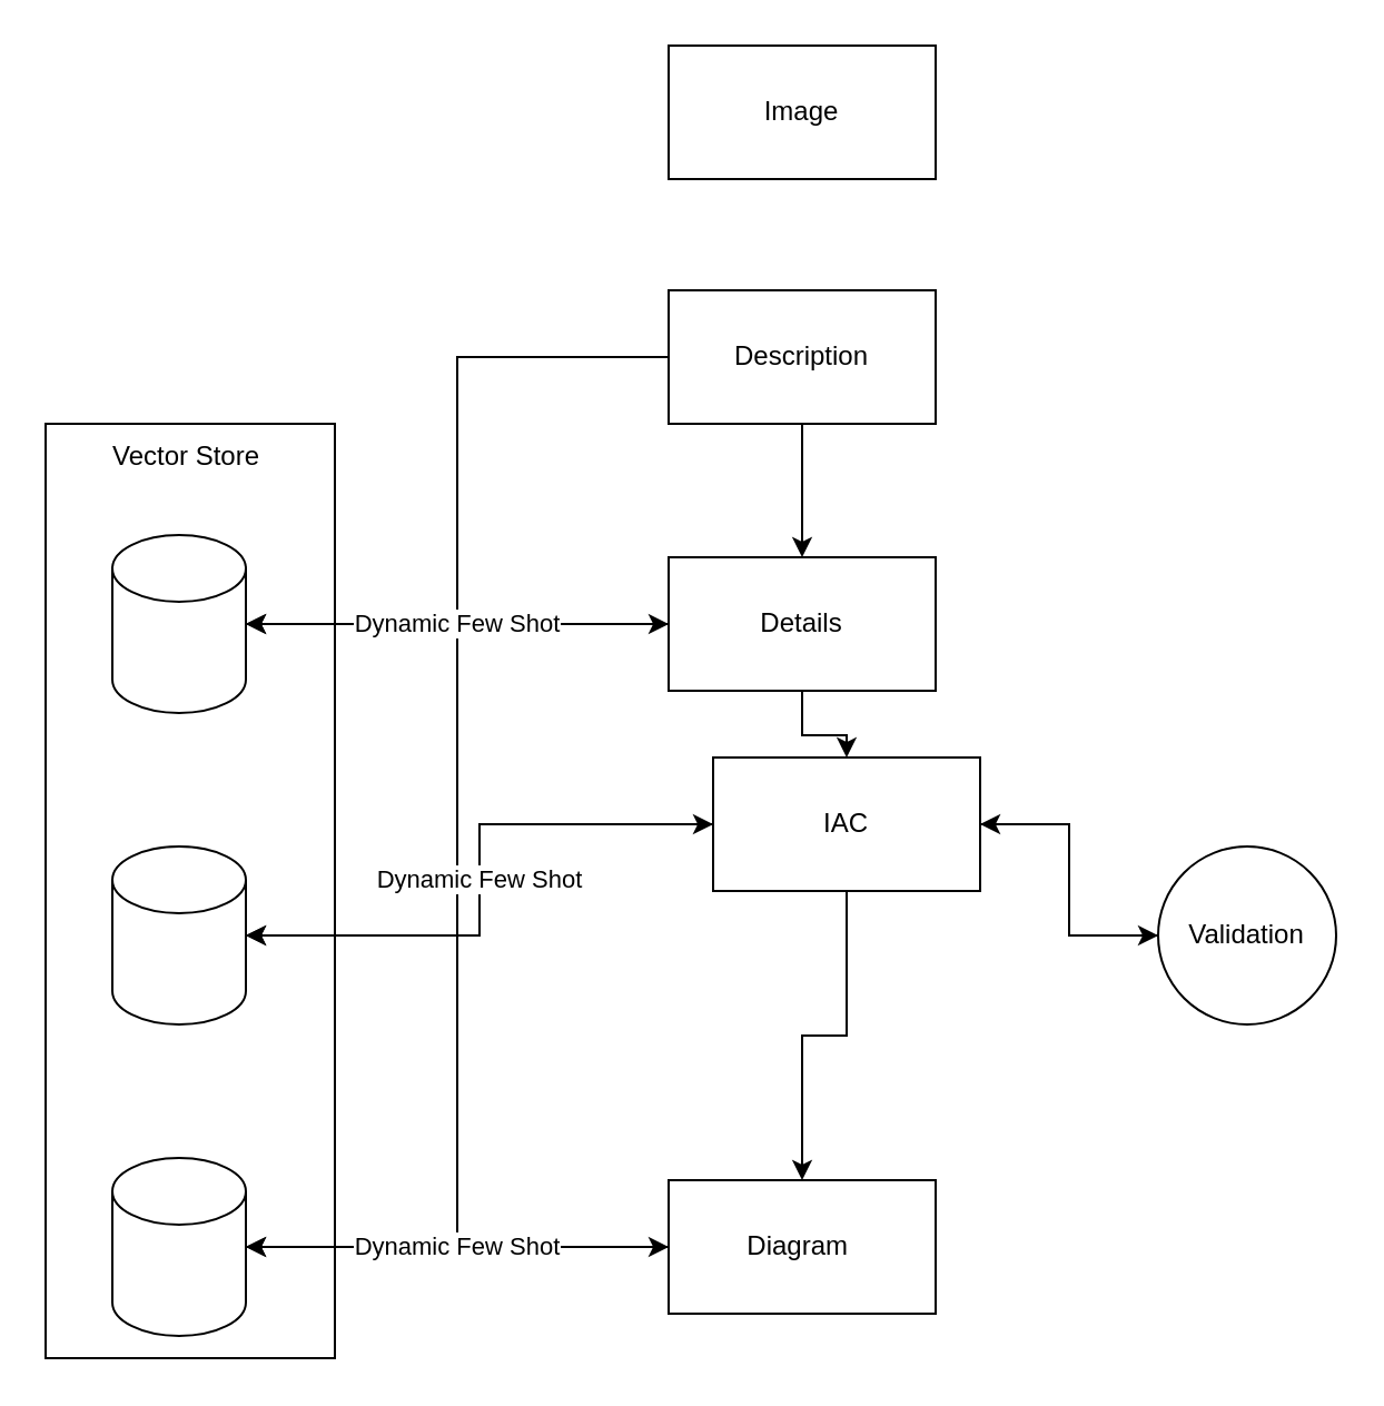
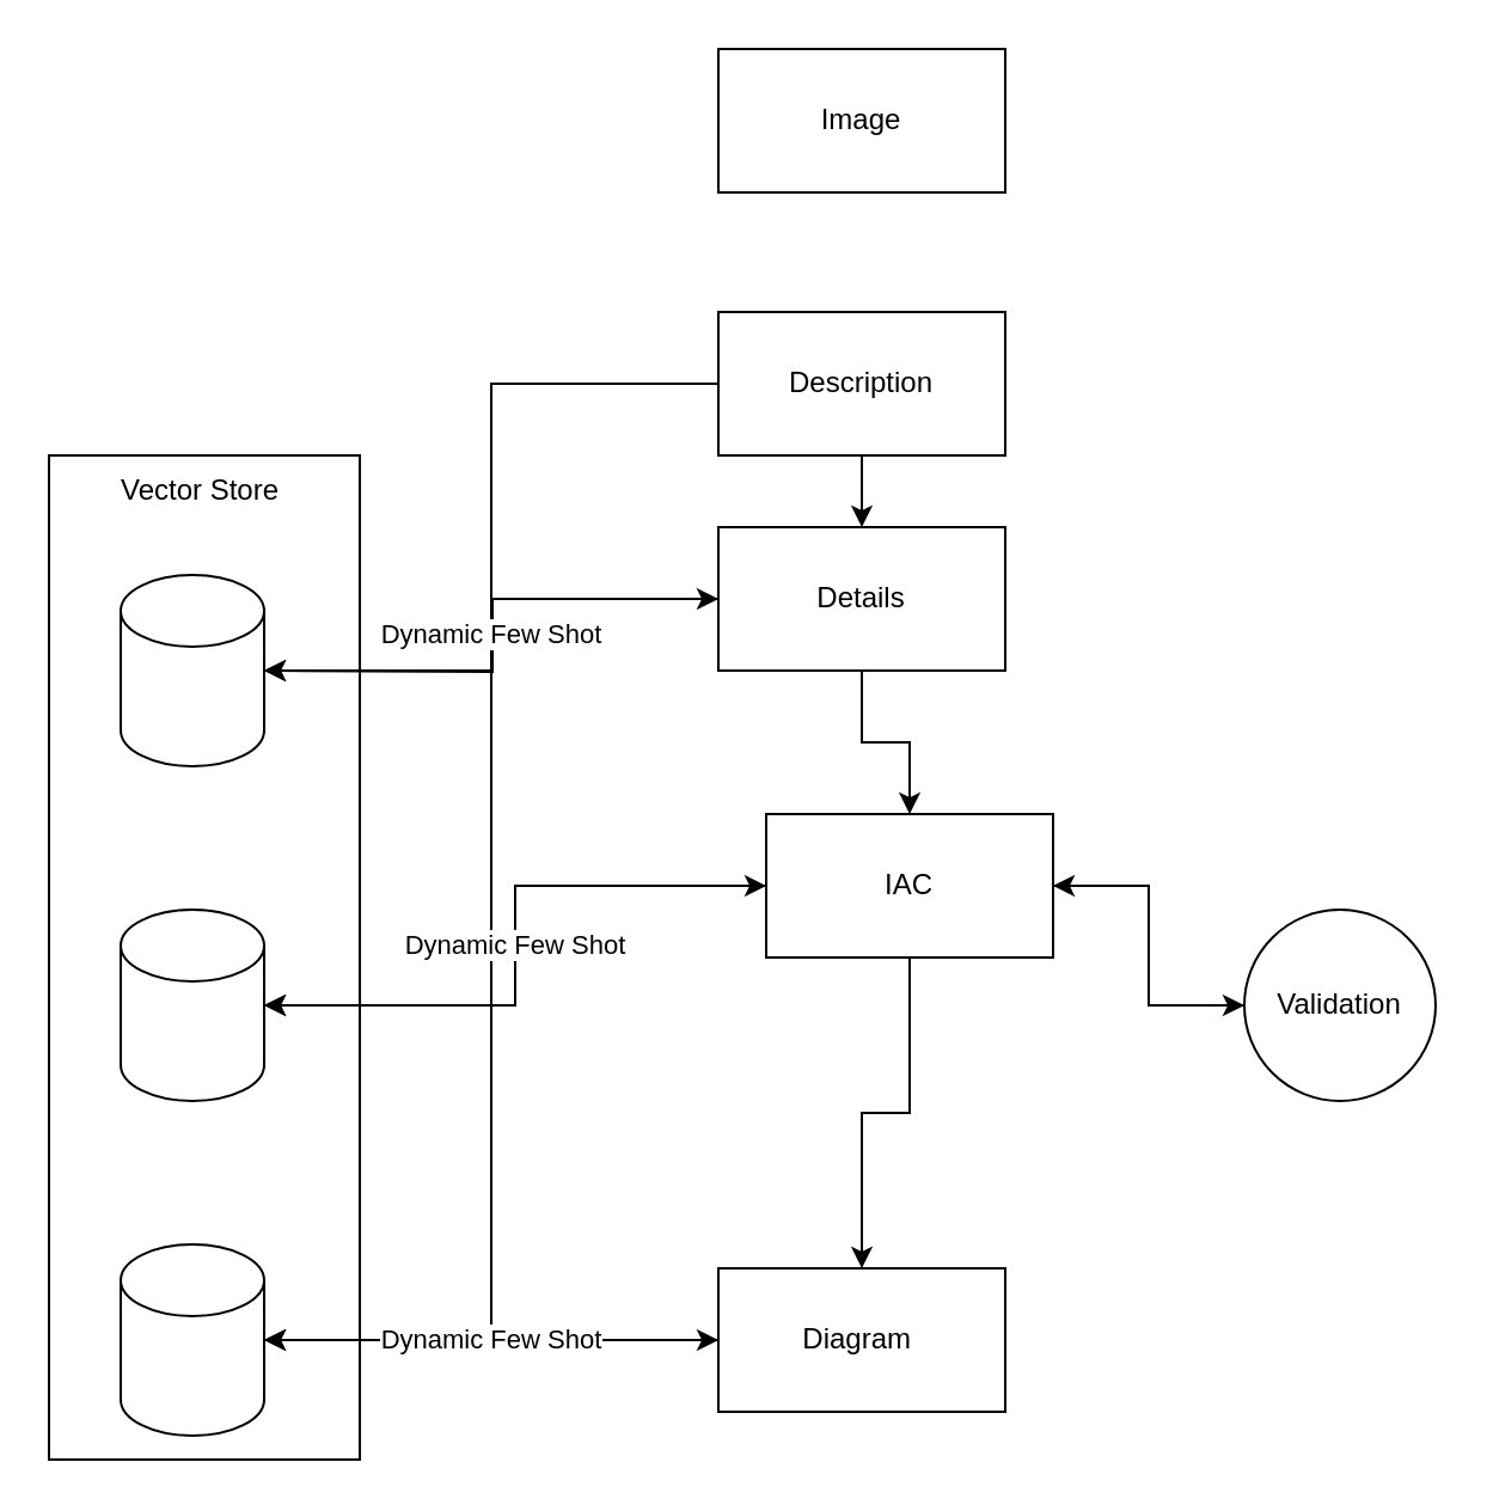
  <mxCell id="0" />
  <mxCell id="1" parent="0" />
  <mxCell id="2" value="" style="rounded=0;whiteSpace=wrap;html=1;" parent="1" vertex="1"><mxGeometry x="20" y="190" width="130" height="420" as="geometry" /></mxCell>
  <mxCell id="3" value="Image" style="rounded=0;whiteSpace=wrap;html=1;" parent="1" vertex="1"><mxGeometry x="300" y="20" width="120" height="60" as="geometry" /></mxCell>
  <mxCell id="4" style="edgeStyle=orthogonalEdgeStyle;rounded=0;orthogonalLoop=1;jettySize=auto;html=1;entryX=0.5;entryY=0;entryDx=0;entryDy=0;" parent="1" source="8" target="11" edge="1"><mxGeometry relative="1" as="geometry" /></mxCell>
  <mxCell id="5" style="edgeStyle=orthogonalEdgeStyle;rounded=0;orthogonalLoop=1;jettySize=auto;html=1;entryX=1;entryY=0.5;entryDx=0;entryDy=0;entryPerimeter=0;" parent="1" source="8" target="13" edge="1"><mxGeometry relative="1" as="geometry" /></mxCell>
  <mxCell id="6" style="edgeStyle=orthogonalEdgeStyle;rounded=0;orthogonalLoop=1;jettySize=auto;html=1;entryX=1;entryY=0.5;entryDx=0;entryDy=0;entryPerimeter=0;" parent="1" source="8" target="19" edge="1"><mxGeometry relative="1" as="geometry" /></mxCell>
  <mxCell id="7" style="edgeStyle=orthogonalEdgeStyle;rounded=0;orthogonalLoop=1;jettySize=auto;html=1;entryX=1;entryY=0.5;entryDx=0;entryDy=0;entryPerimeter=0;" parent="1" source="8" target="23" edge="1"><mxGeometry relative="1" as="geometry" /></mxCell>
  <mxCell id="8" value="Description" style="whiteSpace=wrap;html=1;rounded=0;" parent="1" vertex="1"><mxGeometry x="300" y="130" width="120" height="60" as="geometry" /></mxCell>
  <mxCell id="9" style="edgeStyle=orthogonalEdgeStyle;rounded=0;orthogonalLoop=1;jettySize=auto;html=1;" parent="1" source="11" edge="1"><mxGeometry relative="1" as="geometry"><mxPoint x="110" y="280" as="targetPoint" /></mxGeometry></mxCell>
  <mxCell id="10" value="" style="edgeStyle=orthogonalEdgeStyle;rounded=0;orthogonalLoop=1;jettySize=auto;html=1;" parent="1" source="11" target="17" edge="1"><mxGeometry relative="1" as="geometry" /></mxCell>
- <mxCell id="11" value="Details" style="whiteSpace=wrap;html=1;rounded=0;" parent="1" vertex="1"><mxGeometry x="300" y="250" width="120" height="60" as="geometry" /></mxCell>
+ <mxCell id="11" value="Details" style="whiteSpace=wrap;html=1;rounded=0;" parent="1" vertex="1"><mxGeometry x="300" y="220" width="120" height="60" as="geometry" /></mxCell>
  <mxCell id="12" value="Dynamic Few Shot" style="edgeStyle=orthogonalEdgeStyle;rounded=0;orthogonalLoop=1;jettySize=auto;html=1;entryX=0;entryY=0.5;entryDx=0;entryDy=0;" parent="1" source="13" target="11" edge="1"><mxGeometry relative="1" as="geometry" /></mxCell>
  <mxCell id="13" value="" style="shape=cylinder3;whiteSpace=wrap;html=1;boundedLbl=1;backgroundOutline=1;size=15;" parent="1" vertex="1"><mxGeometry x="50" y="240" width="60" height="80" as="geometry" /></mxCell>
  <mxCell id="14" style="edgeStyle=orthogonalEdgeStyle;rounded=0;orthogonalLoop=1;jettySize=auto;html=1;" parent="1" source="17" target="19" edge="1"><mxGeometry relative="1" as="geometry" /></mxCell>
  <mxCell id="15" value="" style="edgeStyle=orthogonalEdgeStyle;rounded=0;orthogonalLoop=1;jettySize=auto;html=1;" parent="1" source="17" target="21" edge="1"><mxGeometry relative="1" as="geometry" /></mxCell>
  <mxCell id="16" value="" style="edgeStyle=orthogonalEdgeStyle;rounded=0;orthogonalLoop=1;jettySize=auto;html=1;" parent="1" source="17" target="26" edge="1"><mxGeometry relative="1" as="geometry" /></mxCell>
  <mxCell id="17" value="IAC" style="whiteSpace=wrap;html=1;rounded=0;" parent="1" vertex="1"><mxGeometry x="320" y="340" width="120" height="60" as="geometry" /></mxCell>
  <mxCell id="18" value="Dynamic Few Shot" style="edgeStyle=orthogonalEdgeStyle;rounded=0;orthogonalLoop=1;jettySize=auto;html=1;entryX=0;entryY=0.5;entryDx=0;entryDy=0;" parent="1" source="19" target="17" edge="1"><mxGeometry relative="1" as="geometry" /></mxCell>
  <mxCell id="19" value="" style="shape=cylinder3;whiteSpace=wrap;html=1;boundedLbl=1;backgroundOutline=1;size=15;" parent="1" vertex="1"><mxGeometry x="50" y="380" width="60" height="80" as="geometry" /></mxCell>
  <mxCell id="20" style="edgeStyle=orthogonalEdgeStyle;rounded=0;orthogonalLoop=1;jettySize=auto;html=1;entryX=1;entryY=0.5;entryDx=0;entryDy=0;entryPerimeter=0;" parent="1" source="21" target="23" edge="1"><mxGeometry relative="1" as="geometry" /></mxCell>
  <mxCell id="21" value="Diagram&amp;nbsp;" style="whiteSpace=wrap;html=1;rounded=0;" parent="1" vertex="1"><mxGeometry x="300" y="530" width="120" height="60" as="geometry" /></mxCell>
  <mxCell id="22" value="Dynamic Few Shot" style="edgeStyle=orthogonalEdgeStyle;rounded=0;orthogonalLoop=1;jettySize=auto;html=1;" parent="1" source="23" target="21" edge="1"><mxGeometry relative="1" as="geometry" /></mxCell>
  <mxCell id="23" value="" style="shape=cylinder3;whiteSpace=wrap;html=1;boundedLbl=1;backgroundOutline=1;size=15;" parent="1" vertex="1"><mxGeometry x="50" y="520" width="60" height="80" as="geometry" /></mxCell>
  <mxCell id="24" value="Vector Store" style="text;html=1;align=center;verticalAlign=middle;resizable=0;points=[];autosize=1;strokeColor=none;fillColor=none;" parent="1" vertex="1"><mxGeometry x="38" y="190" width="90" height="30" as="geometry" /></mxCell>
  <mxCell id="25" style="edgeStyle=orthogonalEdgeStyle;rounded=0;orthogonalLoop=1;jettySize=auto;html=1;entryX=1;entryY=0.5;entryDx=0;entryDy=0;" parent="1" source="26" target="17" edge="1"><mxGeometry relative="1" as="geometry" /></mxCell>
  <mxCell id="26" value="Validation" style="ellipse;whiteSpace=wrap;html=1;rounded=0;" parent="1" vertex="1"><mxGeometry x="520" y="380" width="80" height="80" as="geometry" /></mxCell>
